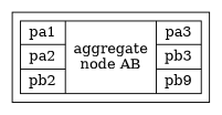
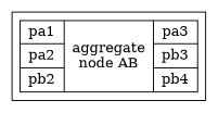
  digraph {
    rankdir=LR
-   n1 [label="{{pa1|pa2|pb2}|{aggregate\nnode AB}|{pa3|pb3|pb9}}" shape=record]
+   n1 [label="{{pa1|pa2|pb2}|{aggregate\nnode AB}|{pa3|pb3|pb4}}" shape=record]
    subgraph cluster_1 {
      n1
    }
  }
